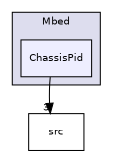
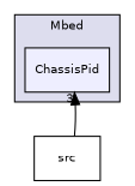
  digraph {
    compound=true
    node [fontname=Helvetica fontsize=10 shape=box]
    n1 [fillcolor="#eeeeff" label=ChassisPid pencolor=black style=filled]
    n2 [label=src]
    subgraph cluster_1 {
      bgcolor="#ddddee"
      fontname=Helvetica
      fontsize=10
      label=Mbed
      pencolor=black
      n1
    }
-   n1 -> n2 [headlabel=3 labeldistance=1.5 labelfontname=Helvetica labelfontsize=10]
+   n2 -> n1 [headlabel=3 labeldistance=1.5 labelfontname=Helvetica labelfontsize=10]
  }
